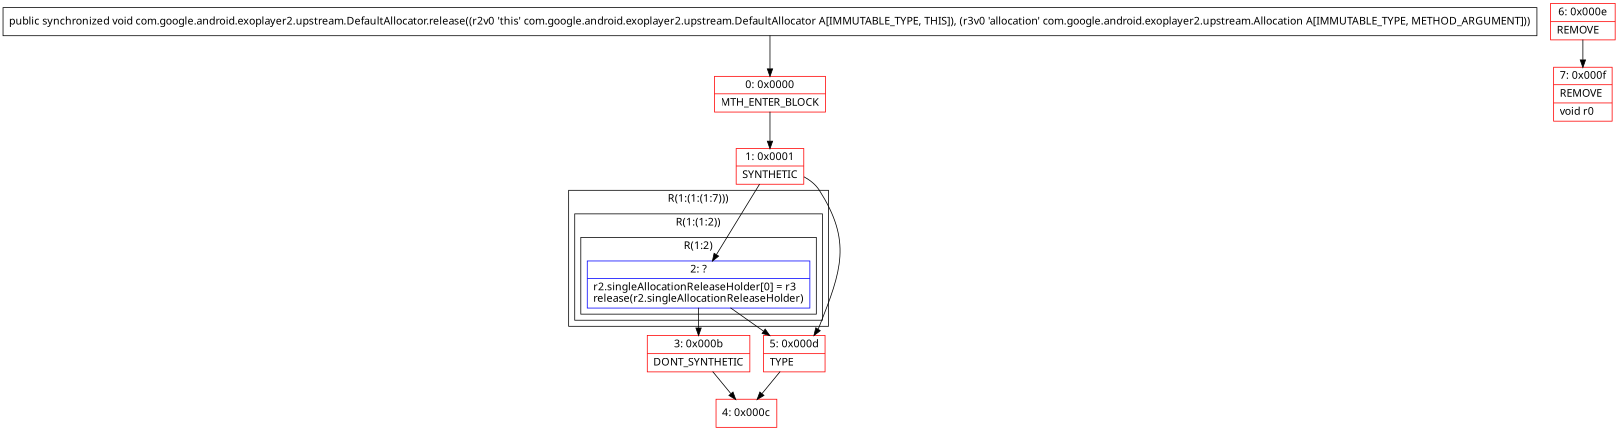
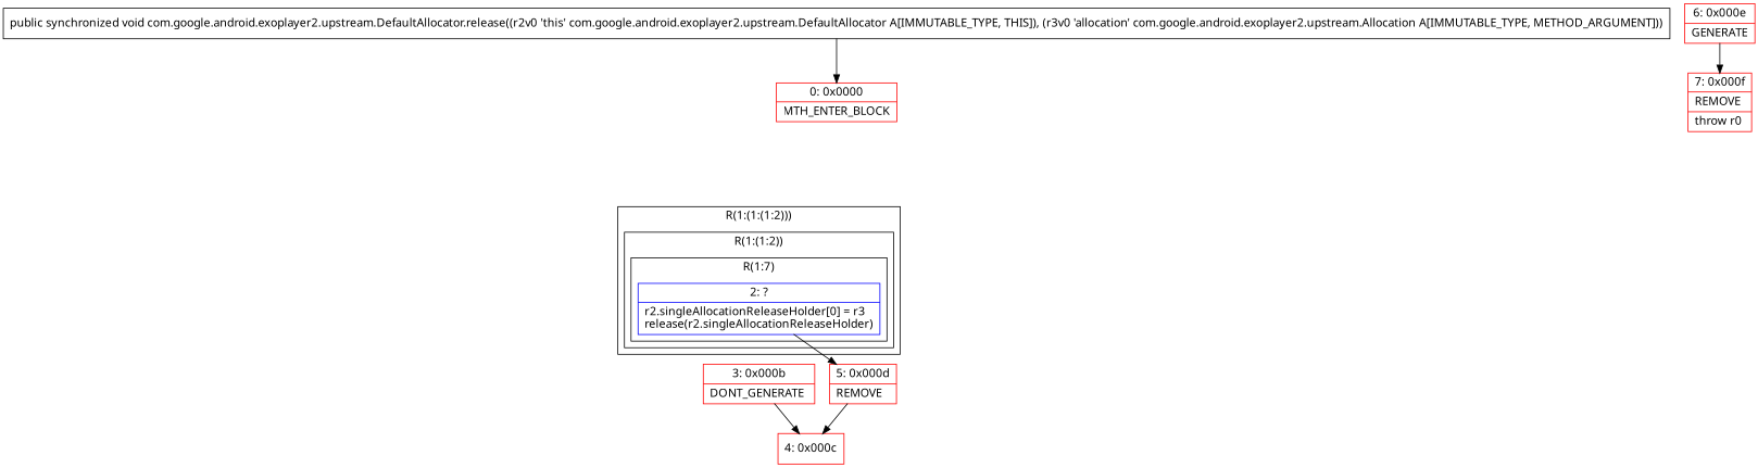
  digraph {
    fontname="Noto Sans"
    node [color=red fontname="Noto Sans" shape=record]
    edge [fontname="Noto Sans"]
    n1 [color=blue label="{2\:\ ?|r2.singleAllocationReleaseHolder[0] = r3\lrelease(r2.singleAllocationReleaseHolder)\l}"]
-   n2 [label="{3\:\ 0x000b|DONT_SYNTHETIC\l}"]
-   n3 [label="{5\:\ 0x000d|TYPE\l}"]
+   n2 [label="{3\:\ 0x000b|DONT_GENERATE\l}"]
+   n3 [label="{5\:\ 0x000d|REMOVE\l}"]
    n4 [label="{4\:\ 0x000c}"]
    n5 [label="{0\:\ 0x0000|MTH_ENTER_BLOCK\l}"]
-   n6 [label="{1\:\ 0x0001|SYNTHETIC\l}"]
-   n7 [label="{6\:\ 0x000e|REMOVE\l}"]
-   n8 [label="{7\:\ 0x000f|REMOVE\l|void r0\l}"]
+   n7 [label="{6\:\ 0x000e|GENERATE\l}"]
+   n8 [label="{7\:\ 0x000f|REMOVE\l|throw r0\l}"]
    n9 [label="{public synchronized void com.google.android.exoplayer2.upstream.DefaultAllocator.release((r2v0 'this' com.google.android.exoplayer2.upstream.DefaultAllocator A[IMMUTABLE_TYPE, THIS]), (r3v0 'allocation' com.google.android.exoplayer2.upstream.Allocation A[IMMUTABLE_TYPE, METHOD_ARGUMENT])) }" color=""]
    subgraph cluster_1 {
-     label="R(1:(1:(1:7)))"
+     label="R(1:(1:(1:2)))"
      subgraph cluster_2 {
        label="R(1:(1:2))"
        subgraph cluster_3 {
-         label="R(1:2)"
+         label="R(1:7)"
          n1
        }
      }
    }
-   n1 -> n2
    n1 -> n3
    n2 -> n4
    n3 -> n4
-   n5 -> n6
-   n6 -> n1
-   n6 -> n3
    n7 -> n8
    n9 -> n5
  }
